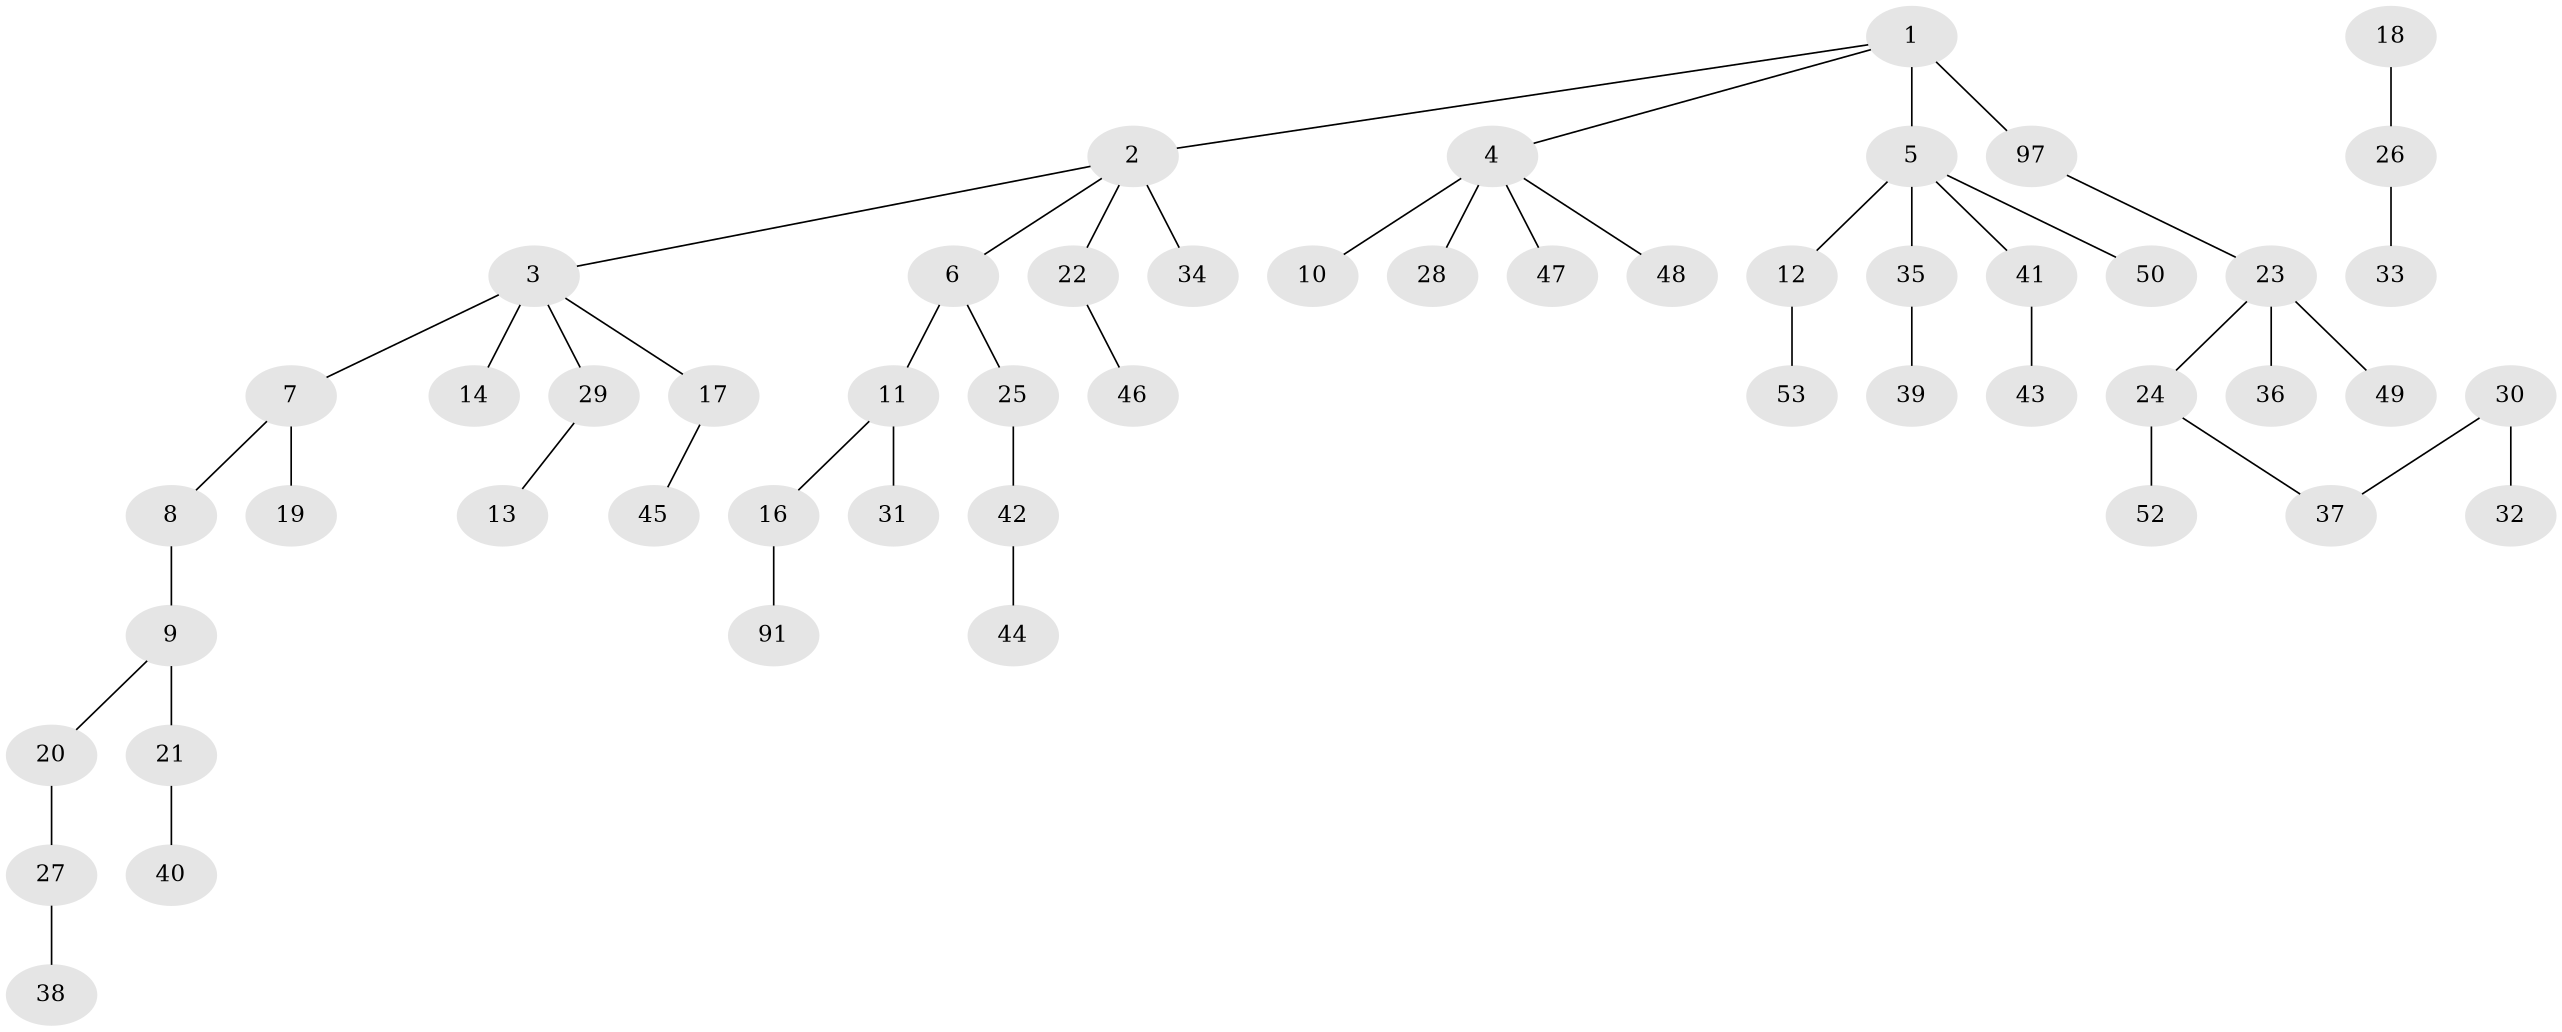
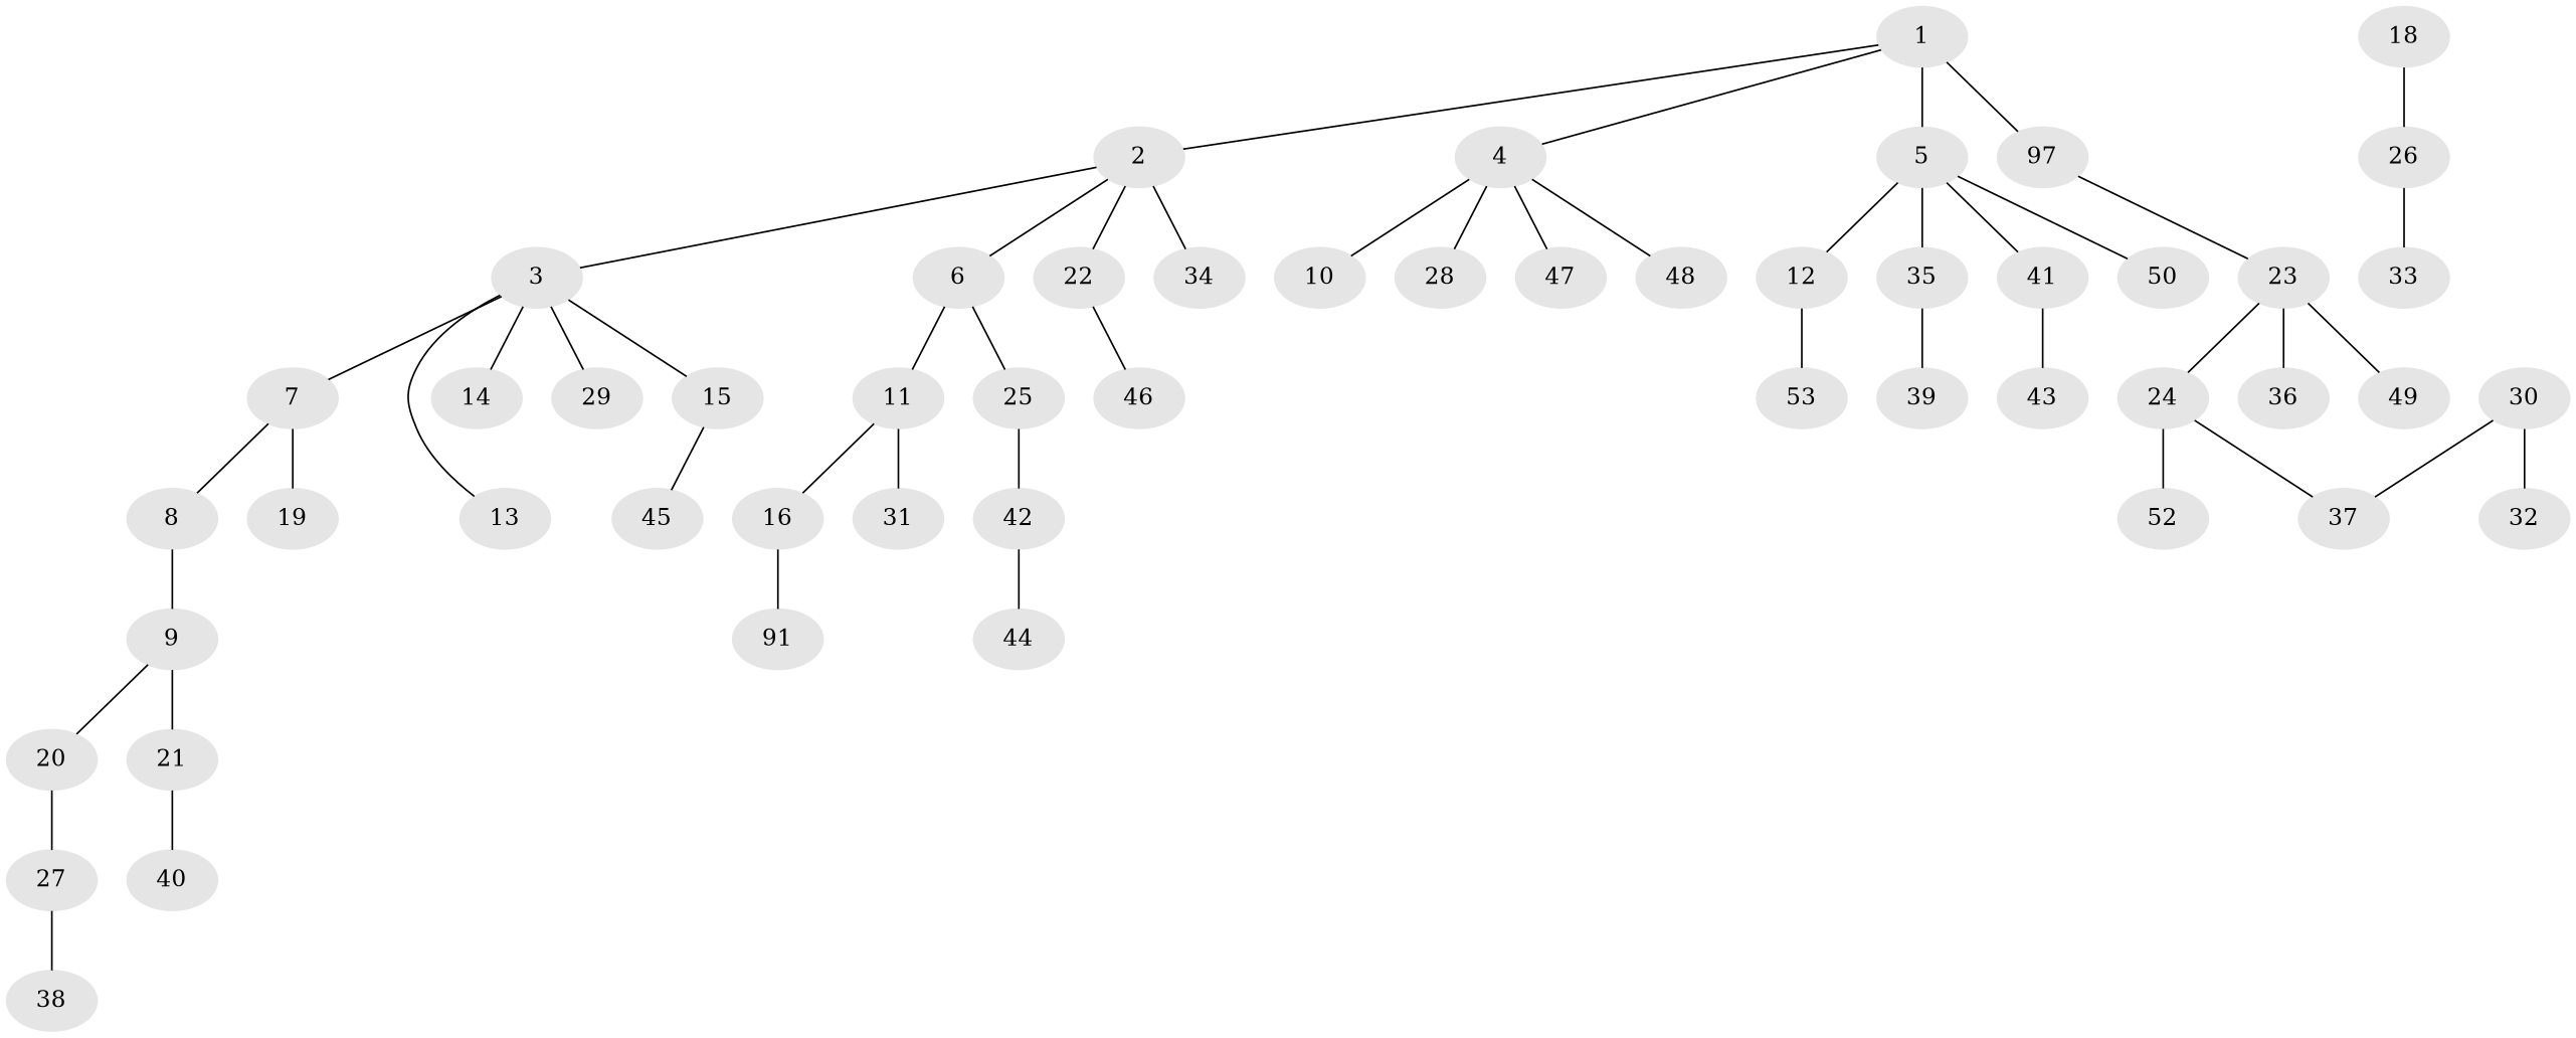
  graph {
    node [color=gray90 style=filled]
    edge [weight=1.0]
    1
    2
    4
    5
    n5 [label=97]
    3
    6
    22
    34
    10
    28
    47
    48
    12
    35
    41
    50
    23
    7
    13
    14
-   15 [label=17]
+   15
    29
    11
    25
    46
    8
    19
    45
    53
    39
    43
    16
    31
    42
    9
    20
    21
    18
    26
    27
    40
    n43 [label=91]
    24
    36
    49
    33
    38
    52
    37
    30
    32
    44
    1 -- 2
    1 -- 4
    1 -- 5
    1 -- n5 [weight=2.0]
    2 -- 3
    2 -- 6
    2 -- 22
    2 -- 34 [weight=2.0]
    4 -- 10 [weight=2.0]
    4 -- 28
    4 -- 47
    4 -- 48
    5 -- 12
    5 -- 35
    5 -- 41
    5 -- 50
    n5 -- 23
    3 -- 7
-   29 -- 13
+   3 -- 13
    3 -- 14
    3 -- 15
    3 -- 29
    6 -- 11
    6 -- 25
    22 -- 46
    12 -- 53
    35 -- 39 [weight=2.0]
    41 -- 43
    23 -- 24
    23 -- 36
    23 -- 49 [weight=2.0]
    7 -- 8
    7 -- 19 [weight=3.0]
    15 -- 45
    11 -- 16
    11 -- 31 [weight=2.0]
    25 -- 42
    8 -- 9
    16 -- n43
    42 -- 44
    9 -- 20
    9 -- 21 [weight=2.0]
    20 -- 27
    21 -- 40
    18 -- 26 [weight=2.0]
    26 -- 33
    27 -- 38
    24 -- 52
    24 -- 37
    30 -- 37
    30 -- 32 [weight=2.0]
  }
